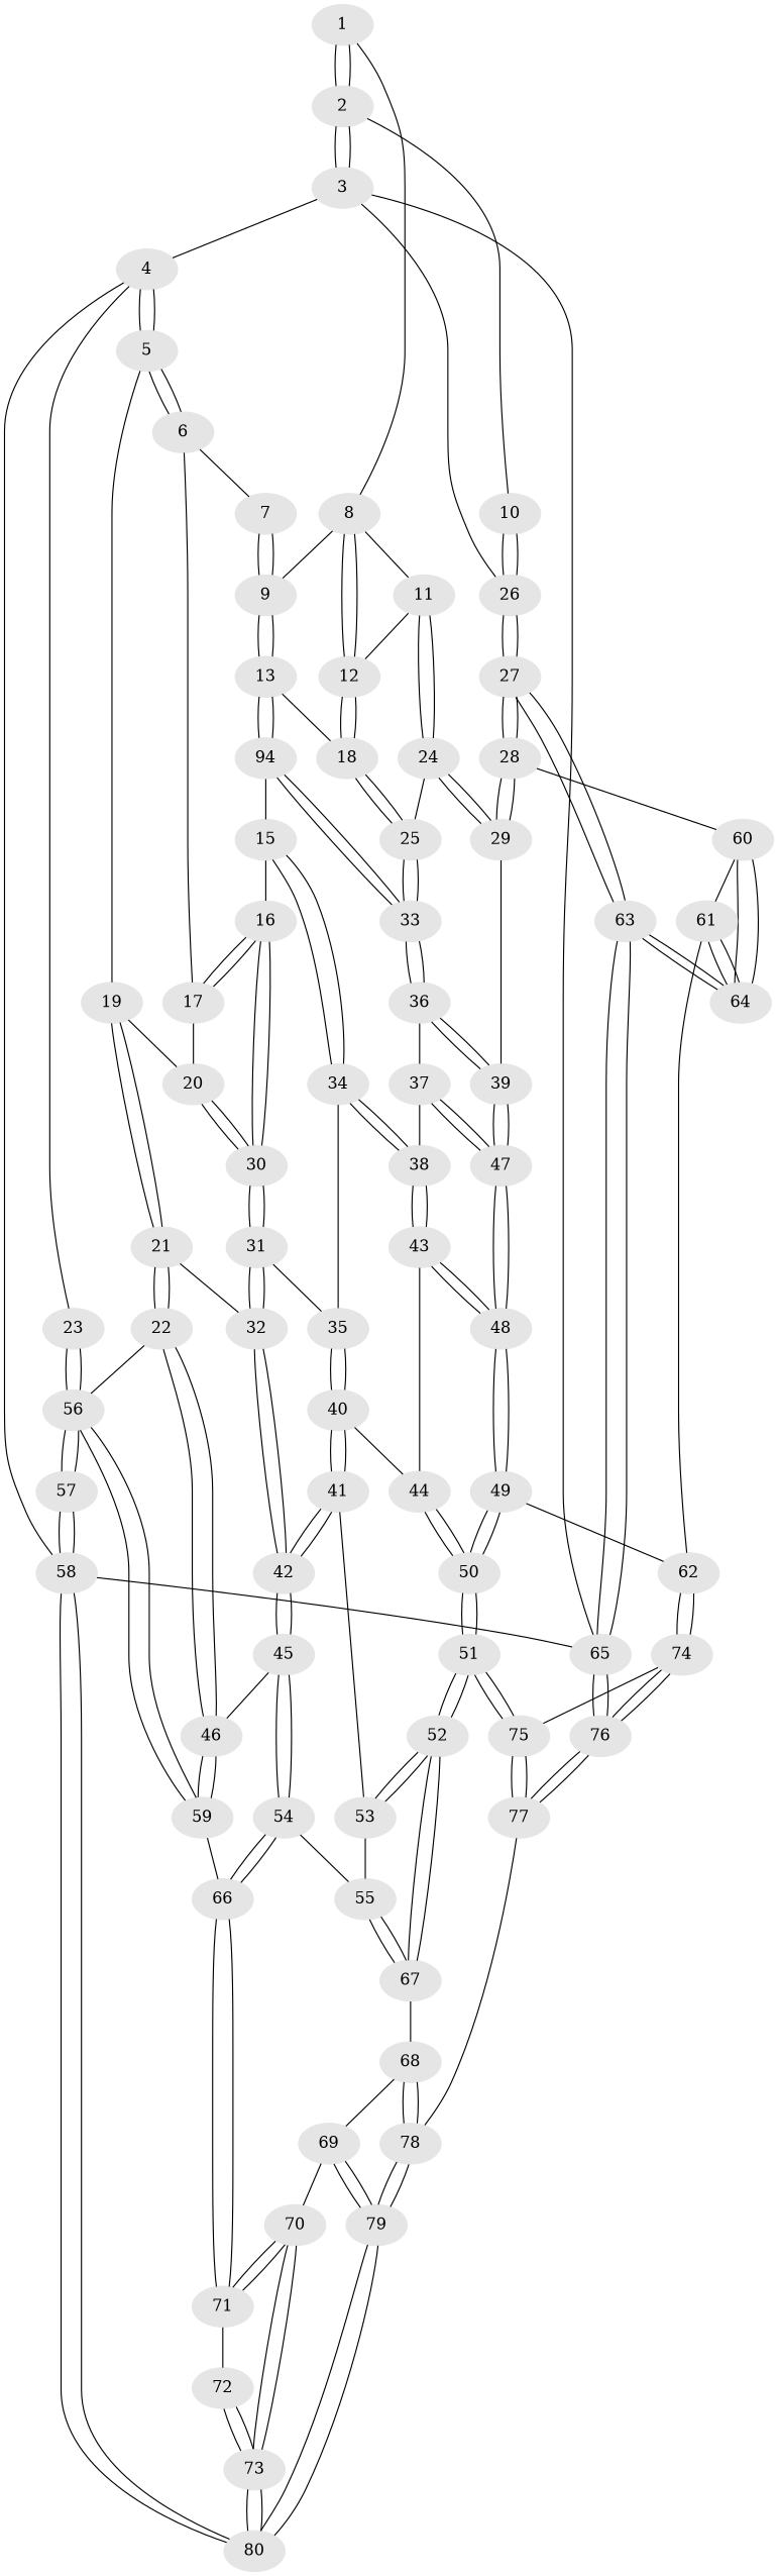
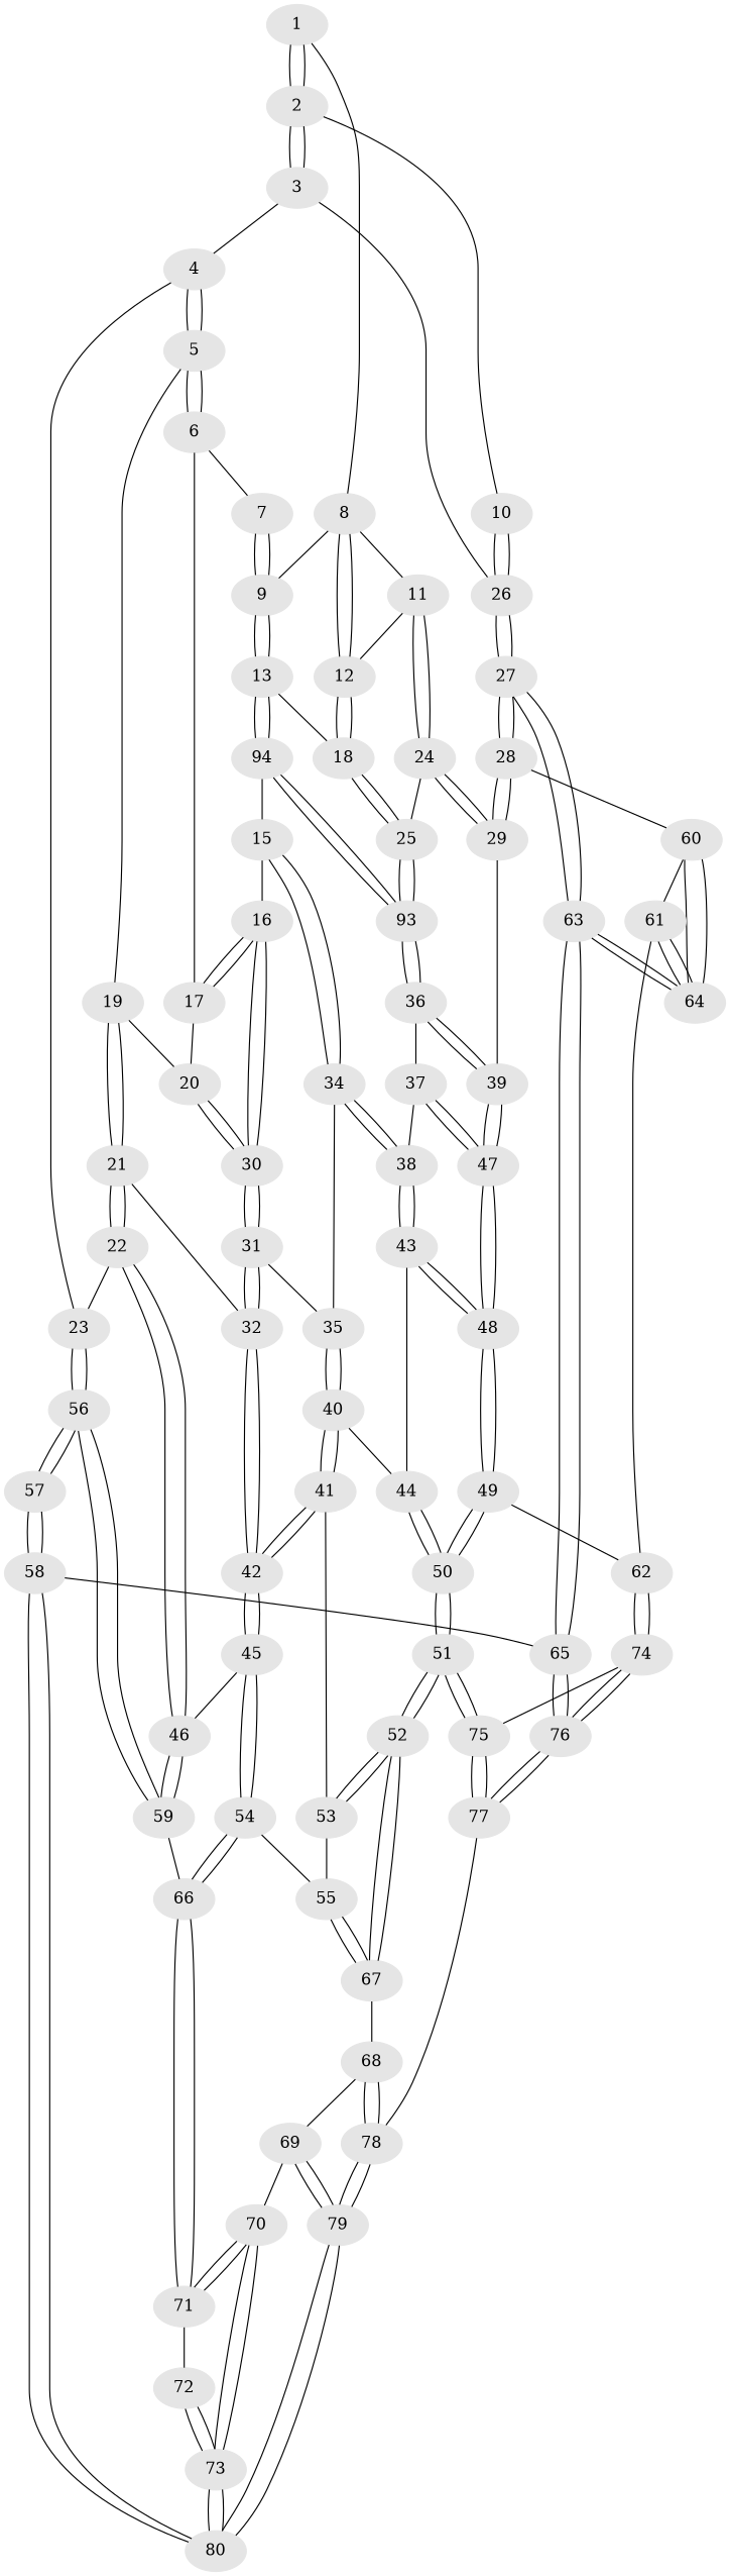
  graph {
    node [color=gray90 style=filled]
    1
    2
    8
    3
    10
    9
    12
    11
    4
    26
    65
    5
    23
    58
    27
    76
    6
    19
    56
    80
    7
    17
    20
    21
    13
    18
    n27 [label=94]
    24
    25
    29
    15
-   33
+   33 [label=93]
    16
    34
    36
    30
    35
    38
    31
    22
    32
    46
    42
    59
    57
    39
    28
    63
    60
    64
    61
    47
    40
    45
    37
    43
    41
    44
    48
    53
    50
    55
    54
    49
    51
    66
    62
    74
    52
    75
    67
    77
    68
    71
    72
    73
    69
    78
    70
    79
    1 -- 2
    1 -- 2
    1 -- 8
    2 -- 3
    2 -- 3
    2 -- 10
    8 -- 9
    8 -- 12
    8 -- 12
    8 -- 11
    3 -- 4
    3 -- 26
-   3 -- 65
    10 -- 26
    10 -- 26
    9 -- 13
    9 -- 13
    12 -- 18
    12 -- 18
    11 -- 12
    11 -- 24
    11 -- 24
    4 -- 5
    4 -- 5
    4 -- 23
-   4 -- 58
    26 -- 27
    26 -- 27
    65 -- 76
    65 -- 76
    5 -- 6
    5 -- 6
    5 -- 19
    23 -- 56
    23 -- 56
    58 -- 65
    58 -- 80
    58 -- 80
    27 -- 28
    27 -- 28
    27 -- 63
    27 -- 63
    76 -- 77
    76 -- 77
    6 -- 7
    6 -- 17
    19 -- 20
    19 -- 21
    19 -- 21
    56 -- 59
    56 -- 59
    56 -- 57
    56 -- 57
    7 -- 9
    7 -- 9
    17 -- 20
    20 -- 30
    20 -- 30
    21 -- 22
    21 -- 22
    21 -- 32
    13 -- 18
    13 -- n27
    13 -- n27
    18 -- 25
    18 -- 25
    n27 -- 15
    n27 -- 33
    n27 -- 33
    24 -- 25
    24 -- 29
    24 -- 29
    25 -- 33
    25 -- 33
    29 -- 39
    15 -- 16
    15 -- 34
    15 -- 34
    33 -- 36
    33 -- 36
    16 -- 17
    16 -- 17
    16 -- 30
    16 -- 30
    34 -- 35
    34 -- 38
    34 -- 38
    36 -- 39
    36 -- 39
    36 -- 37
    30 -- 31
    30 -- 31
    35 -- 40
    35 -- 40
    38 -- 43
    38 -- 43
    31 -- 35
    31 -- 32
    31 -- 32
-   22 -- 56
+   22 -- 23
    22 -- 46
    22 -- 46
    32 -- 42
    32 -- 42
    46 -- 59
    46 -- 59
    42 -- 45
    42 -- 45
    59 -- 66
    57 -- 58
    57 -- 58
    39 -- 47
    39 -- 47
    28 -- 29
    28 -- 29
    28 -- 60
    63 -- 65
    63 -- 65
    63 -- 64
    63 -- 64
    60 -- 64
    60 -- 64
    60 -- 61
    61 -- 64
    61 -- 64
    61 -- 62
    47 -- 48
    47 -- 48
    40 -- 41
    40 -- 41
    40 -- 44
    45 -- 46
    45 -- 54
    45 -- 54
    37 -- 38
    37 -- 47
    37 -- 47
    43 -- 44
    43 -- 48
    43 -- 48
    41 -- 42
    41 -- 42
    41 -- 53
    44 -- 50
    44 -- 50
    48 -- 49
    48 -- 49
    53 -- 55
    50 -- 51
    50 -- 51
    55 -- 67
    55 -- 67
    54 -- 55
    54 -- 66
    54 -- 66
    49 -- 50
    49 -- 50
    49 -- 62
    51 -- 52
    51 -- 52
    51 -- 75
    51 -- 75
    66 -- 71
    66 -- 71
    62 -- 74
    62 -- 74
    74 -- 76
    74 -- 76
    74 -- 75
    52 -- 53
    52 -- 53
    52 -- 67
    52 -- 67
    75 -- 77
    75 -- 77
    67 -- 68
    77 -- 78
    68 -- 69
    68 -- 78
    68 -- 78
    71 -- 72
    72 -- 73
    72 -- 73
    73 -- 80
    73 -- 80
    69 -- 70
    69 -- 79
    69 -- 79
    78 -- 79
    78 -- 79
    70 -- 71
    70 -- 71
    70 -- 73
    70 -- 73
    79 -- 80
    79 -- 80
  }
